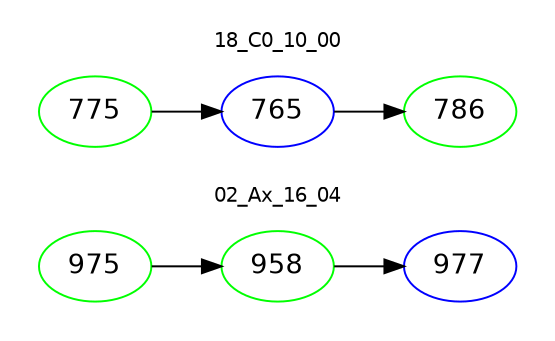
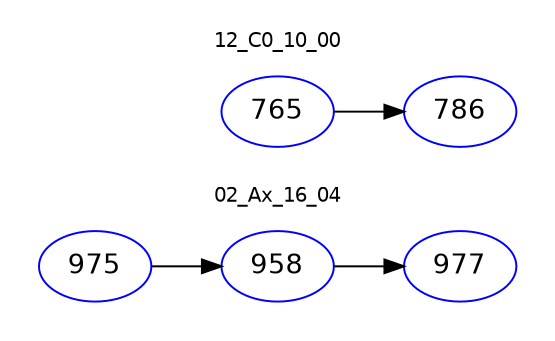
  digraph {
    fontname="DejaVu Sans"
    rankdir=LR
    node [color=blue fontname="DejaVu Sans"]
    edge [color=black fontname="DejaVu Sans"]
-   n1 [color=green label=975]
-   n2 [color=green label=958]
+   n1 [label=975]
+   n2 [label=958]
    n3 [label=977]
-   n4 [color=green label=775]
    n5 [label=765]
-   n6 [color=green label=786]
+   n6 [label=786]
    subgraph cluster_1 {
      color=white
      fontsize=10
      label="02_Ax_16_04"
      n1
      n2
      n3
    }
    subgraph cluster_2 {
      color=white
      fontsize=10
-     label="18_C0_10_00"
-     n4
+     label="12_C0_10_00"
      n5
      n6
    }
    n1 -> n2
    n2 -> n3
-   n4 -> n5
    n5 -> n6
  }
